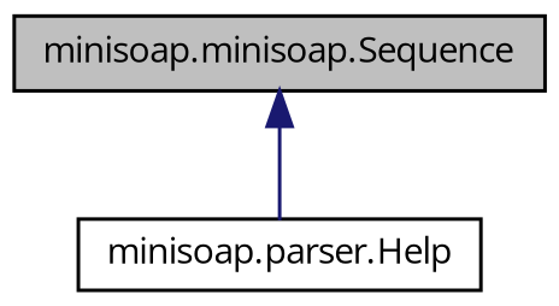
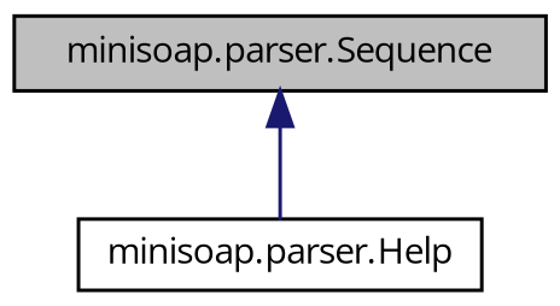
  digraph {
    fontname="Open Sans"
    node [color=black fontname="Open Sans" fontsize=10 shape=record style=filled]
-   n1 [fillcolor=grey75 fontcolor=black height=0.2 label="minisoap.minisoap.Sequence" width=0.4]
+   n1 [fillcolor=grey75 fontcolor=black height=0.2 label="minisoap.parser.Sequence" width=0.4]
    n2 [fillcolor=white height=0.2 label="minisoap.parser.Help" width=0.4]
    n1 -> n2 [color=midnightblue dir=back fontname="Open Sans" fontsize=10 labelfontname=Helvetica labelfontsize=10 style=solid]
  }
